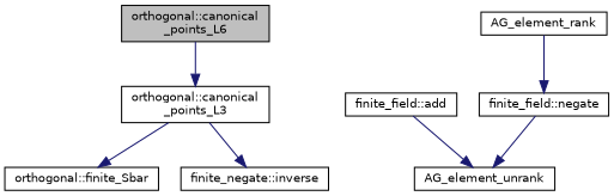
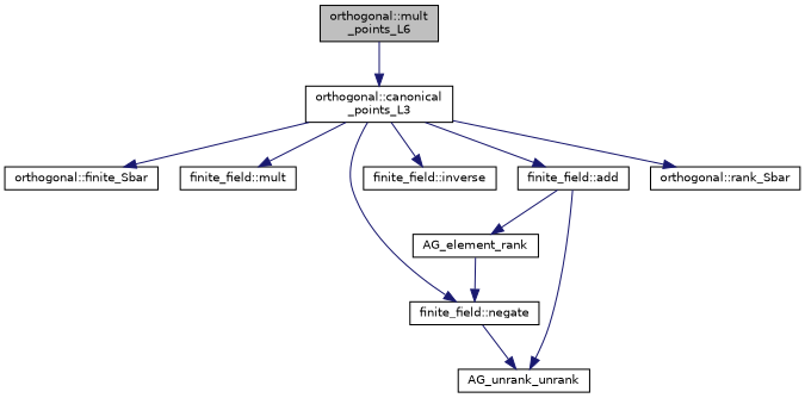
  digraph {
    rankdir=TB
    node [color=black fillcolor=white fontname=Helvetica fontsize=10 shape=record style=filled]
    edge [color=midnightblue fontname=Helvetica fontsize=10 labelfontname=Helvetica labelfontsize=10 style=solid]
-   n1 [fillcolor=grey75 fontcolor=black height=0.2 label="orthogonal::canonical\l_points_L6" width=0.4]
+   n1 [fillcolor=grey75 fontcolor=black height=0.2 label="orthogonal::mult\l_points_L6" width=0.4]
    n2 [height=0.2 label="orthogonal::canonical\l_points_L3" width=0.4]
    n3 [height=0.2 label="orthogonal::finite_Sbar" width=0.4]
+   n4 [height=0.2 label="finite_field::mult" width=0.4]
    n5 [height=0.2 label="finite_field::negate" width=0.4]
-   n6 [height=0.2 label="finite_negate::inverse" width=0.4]
+   n6 [height=0.2 label="finite_field::inverse" width=0.4]
    n7 [height=0.2 label="finite_field::add" width=0.4]
-   n9 [height=0.2 label=AG_element_unrank width=0.4]
+   n8 [height=0.2 label="orthogonal::rank_Sbar" width=0.4]
+   n9 [height=0.2 label=AG_unrank_unrank width=0.4]
    n10 [height=0.2 label=AG_element_rank width=0.4]
    n1 -> n2
    n2 -> n3
+   n2 -> n4
+   n2 -> n5
    n2 -> n6
+   n2 -> n7
+   n2 -> n8
    n5 -> n9
    n7 -> n9
+   n7 -> n10
    n10 -> n5
  }
